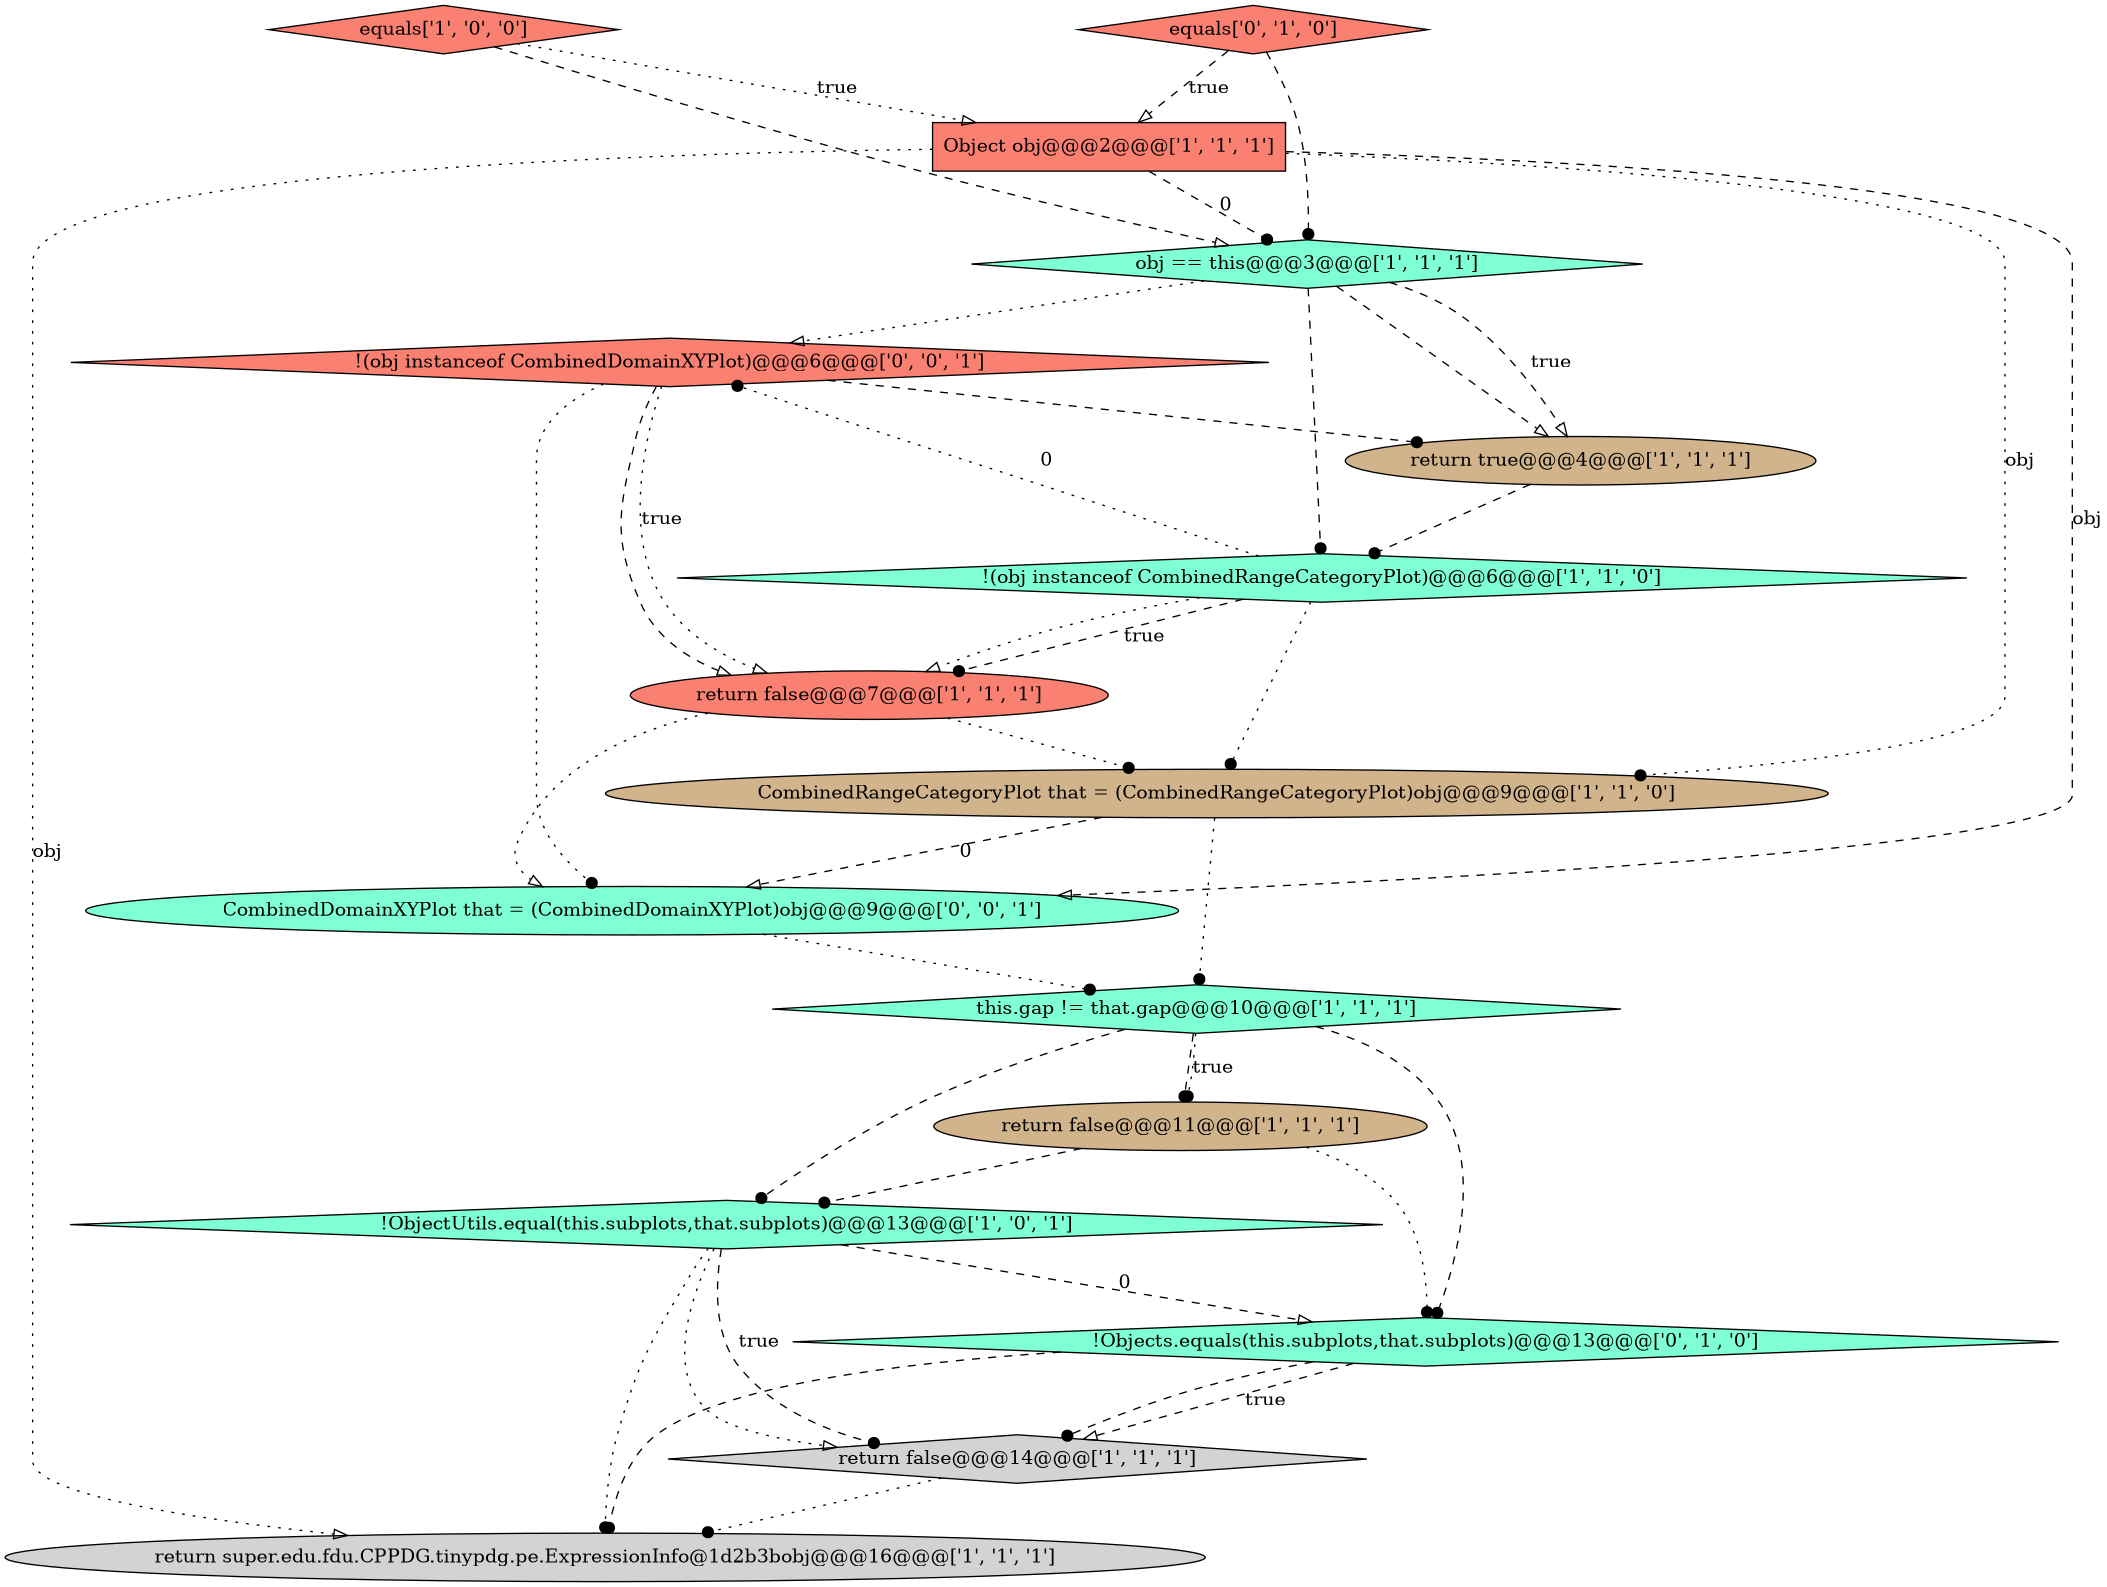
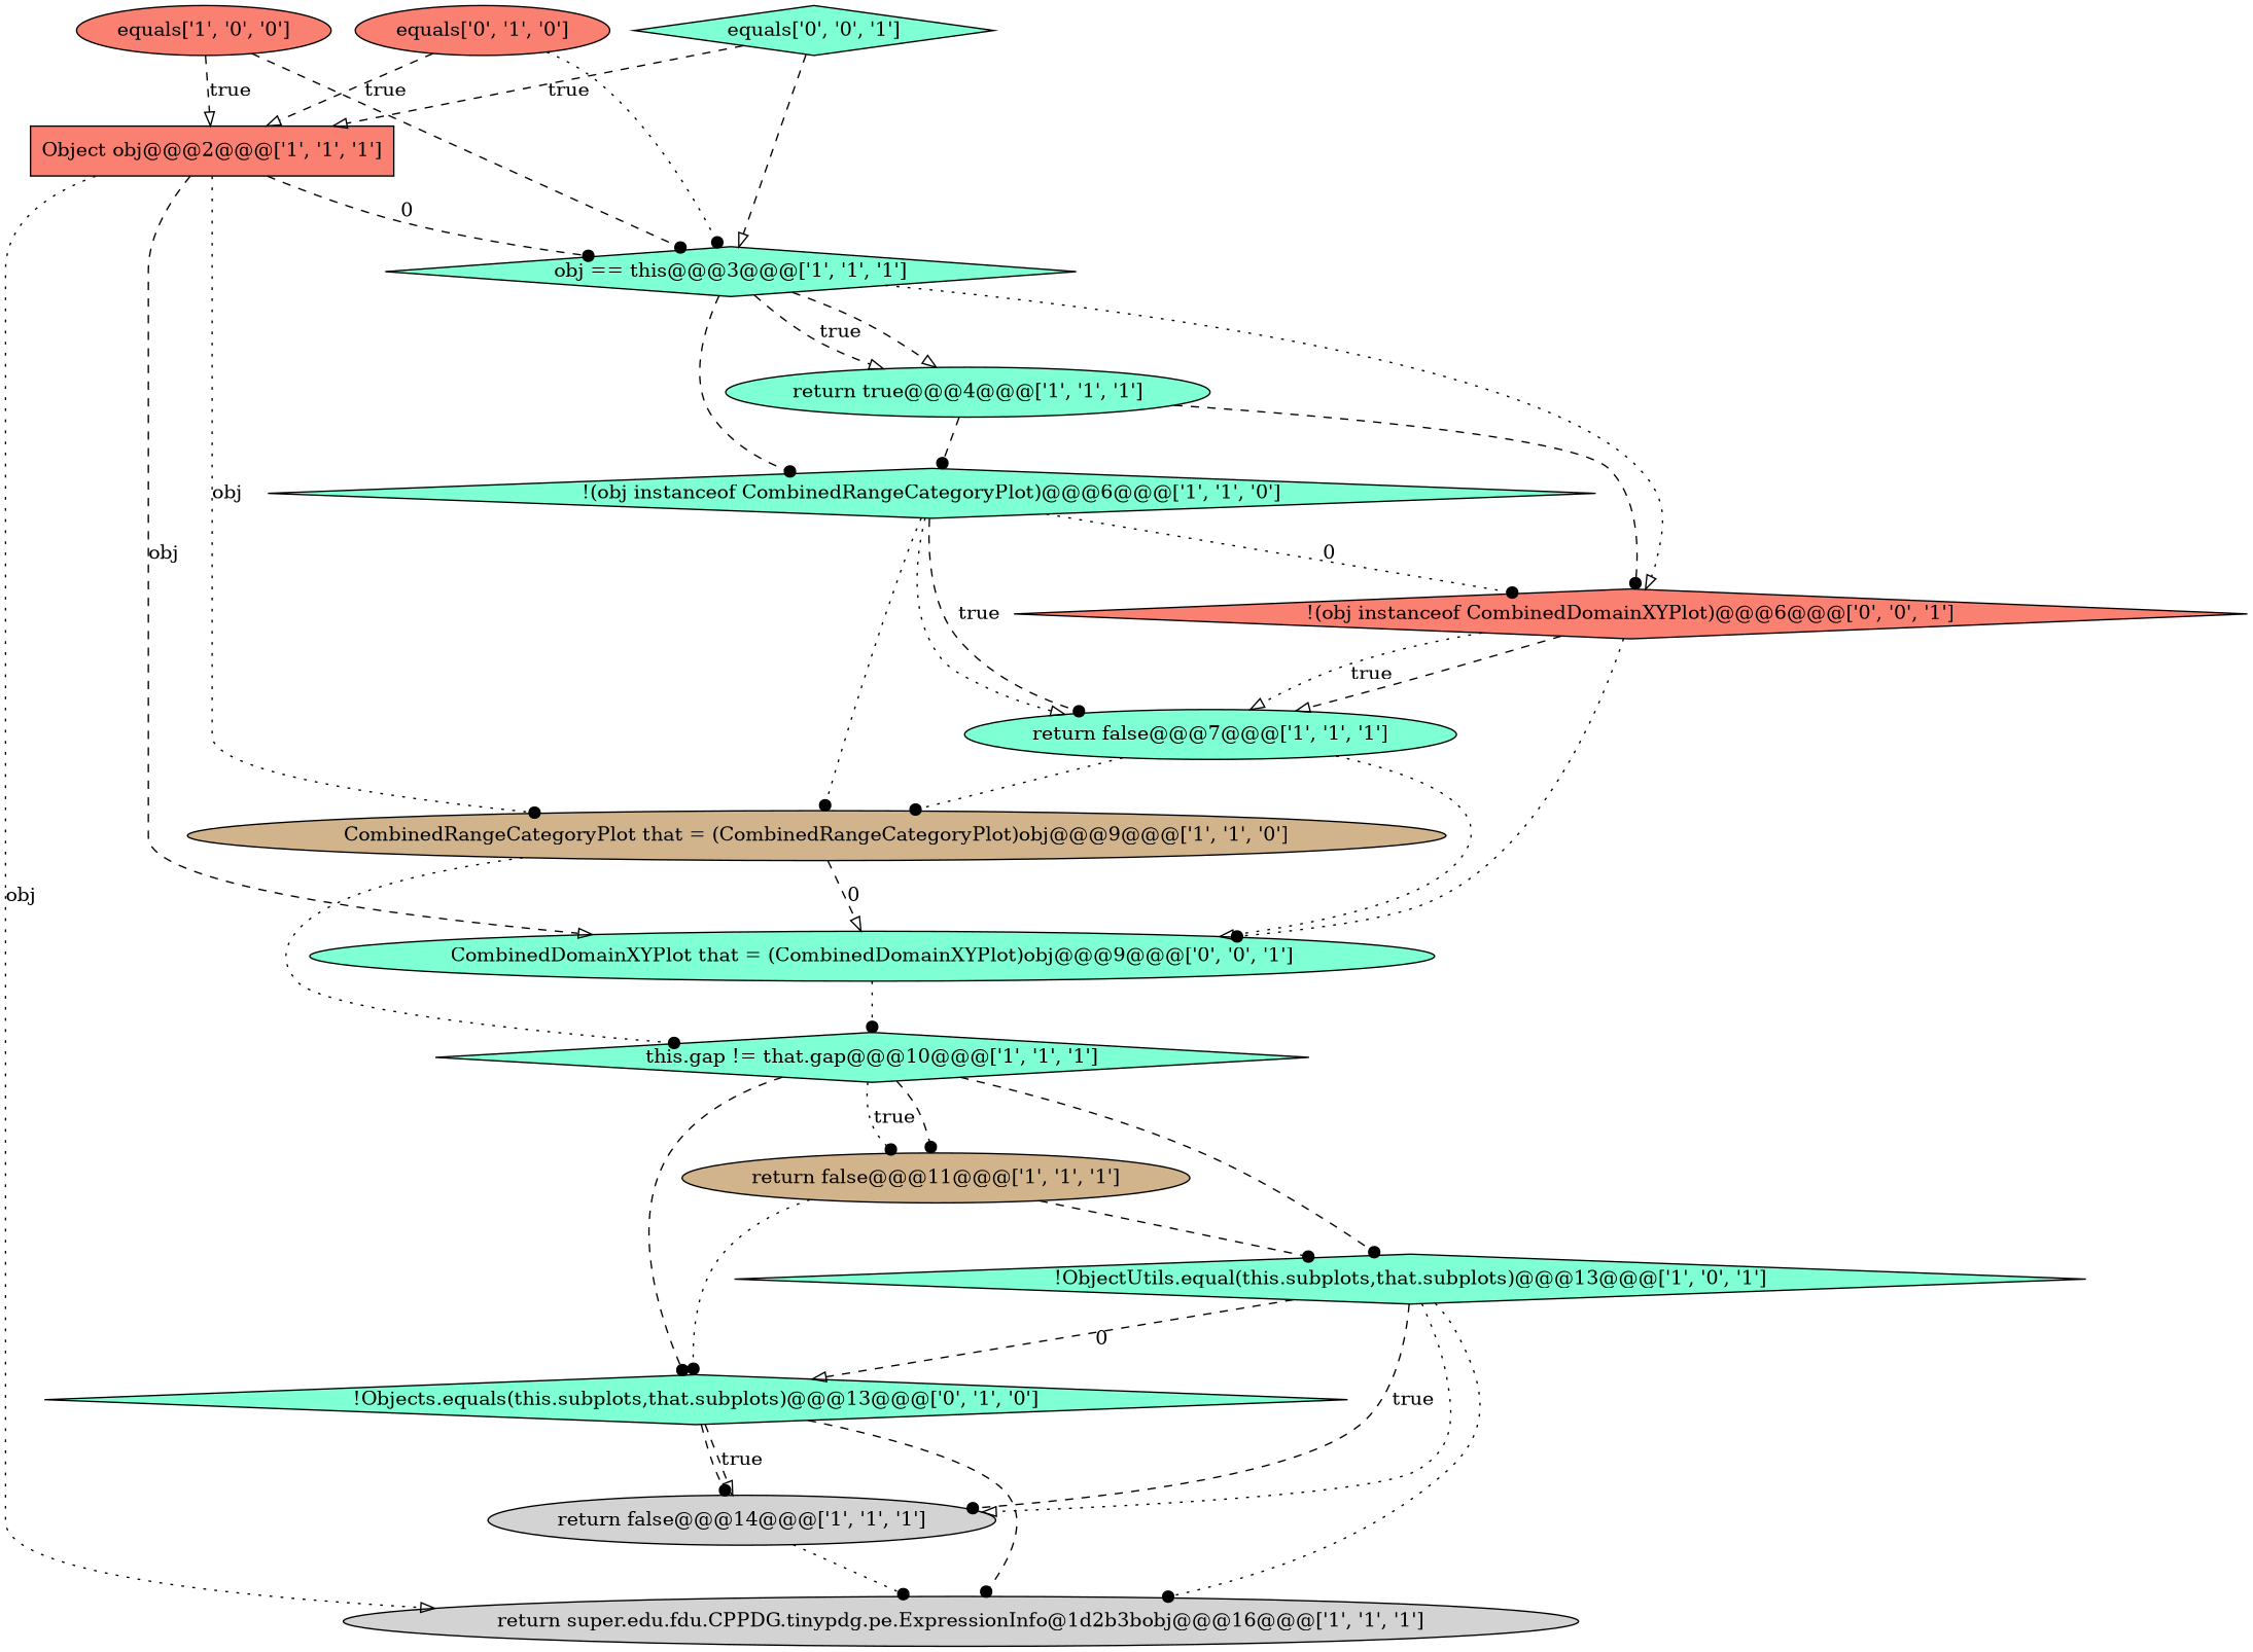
  digraph {
    fontname="DejaVu Serif"
    node [fillcolor=aquamarine fontname="DejaVu Serif" shape=diamond style=filled]
    edge [arrowhead=dot fontname="DejaVu Serif" style=dashed]
+   n1 [label="equals['0', '0', '1']"]
    n2 [fillcolor=salmon label="Object obj@@@2@@@['1', '1', '1']" shape=box]
    n3 [label="obj == this@@@3@@@['1', '1', '1']"]
    n4 [fillcolor=tan label="CombinedRangeCategoryPlot that = (CombinedRangeCategoryPlot)obj@@@9@@@['1', '1', '0']" shape=ellipse]
    n5 [label="CombinedDomainXYPlot that = (CombinedDomainXYPlot)obj@@@9@@@['0', '0', '1']" shape=ellipse]
    n6 [fillcolor=lightgrey label="return super.edu.fdu.CPPDG.tinypdg.pe.ExpressionInfo@1d2b3bobj@@@16@@@['1', '1', '1']" shape=ellipse]
    n7 [fillcolor=salmon label="!(obj instanceof CombinedDomainXYPlot)@@@6@@@['0', '0', '1']"]
-   n8 [fillcolor=tan label="return true@@@4@@@['1', '1', '1']" shape=ellipse]
+   n8 [label="return true@@@4@@@['1', '1', '1']" shape=ellipse]
    n9 [label="!(obj instanceof CombinedRangeCategoryPlot)@@@6@@@['1', '1', '0']"]
-   n10 [fillcolor=salmon label="equals['1', '0', '0']"]
-   n11 [fillcolor=salmon label="return false@@@7@@@['1', '1', '1']" shape=ellipse]
+   n10 [fillcolor=salmon label="equals['1', '0', '0']" shape=ellipse]
+   n11 [label="return false@@@7@@@['1', '1', '1']" shape=ellipse]
    n12 [label="this.gap != that.gap@@@10@@@['1', '1', '1']"]
-   n13 [fillcolor=salmon label="equals['0', '1', '0']"]
-   n14 [fillcolor=lightgrey label="return false@@@14@@@['1', '1', '1']"]
+   n13 [fillcolor=salmon label="equals['0', '1', '0']" shape=ellipse]
+   n14 [fillcolor=lightgrey label="return false@@@14@@@['1', '1', '1']" shape=ellipse]
    n15 [label="!Objects.equals(this.subplots,that.subplots)@@@13@@@['0', '1', '0']"]
    n16 [label="!ObjectUtils.equal(this.subplots,that.subplots)@@@13@@@['1', '0', '1']"]
    n17 [fillcolor=tan label="return false@@@11@@@['1', '1', '1']" shape=ellipse]
+   n1 -> n2 [arrowhead=onormal label=true]
+   n1 -> n3 [arrowhead=onormal]
    n2 -> n3 [label=0]
    n2 -> n4 [label=obj style=dotted]
    n2 -> n5 [arrowhead=onormal label=obj]
    n2 -> n6 [arrowhead=onormal label=obj style=dotted]
    n3 -> n7 [arrowhead=onormal style=dotted]
    n3 -> n8 [arrowhead=onormal label=true]
    n3 -> n8 [arrowhead=onormal]
    n3 -> n9
    n4 -> n5 [arrowhead=onormal label=0]
    n4 -> n12 [style=dotted]
    n5 -> n12 [style=dotted]
    n7 -> n5 [style=dotted]
    n7 -> n11 [arrowhead=onormal label=true style=dotted]
    n7 -> n11 [arrowhead=onormal]
-   n7 -> n8
+   n8 -> n7
    n8 -> n9
    n9 -> n4 [style=dotted]
    n9 -> n7 [label=0 style=dotted]
    n9 -> n11 [label=true]
    n9 -> n11 [arrowhead=onormal style=dotted]
-   n10 -> n2 [arrowhead=onormal label=true style=dotted]
-   n10 -> n3 [arrowhead=onormal]
+   n10 -> n2 [arrowhead=onormal label=true]
+   n10 -> n3
    n11 -> n4 [style=dotted]
    n11 -> n5 [arrowhead=onormal style=dotted]
    n12 -> n15
    n12 -> n16
    n12 -> n17 [label=true style=dotted]
    n12 -> n17
    n13 -> n2 [arrowhead=onormal label=true]
-   n13 -> n3
+   n13 -> n3 [style=dotted]
    n14 -> n6 [style=dotted]
    n15 -> n6
    n15 -> n14 [arrowhead=onormal label=true]
    n15 -> n14
    n16 -> n6 [style=dotted]
    n16 -> n14 [arrowhead=onormal style=dotted]
    n16 -> n14 [label=true]
    n16 -> n15 [arrowhead=onormal label=0]
    n17 -> n15 [style=dotted]
    n17 -> n16
  }
